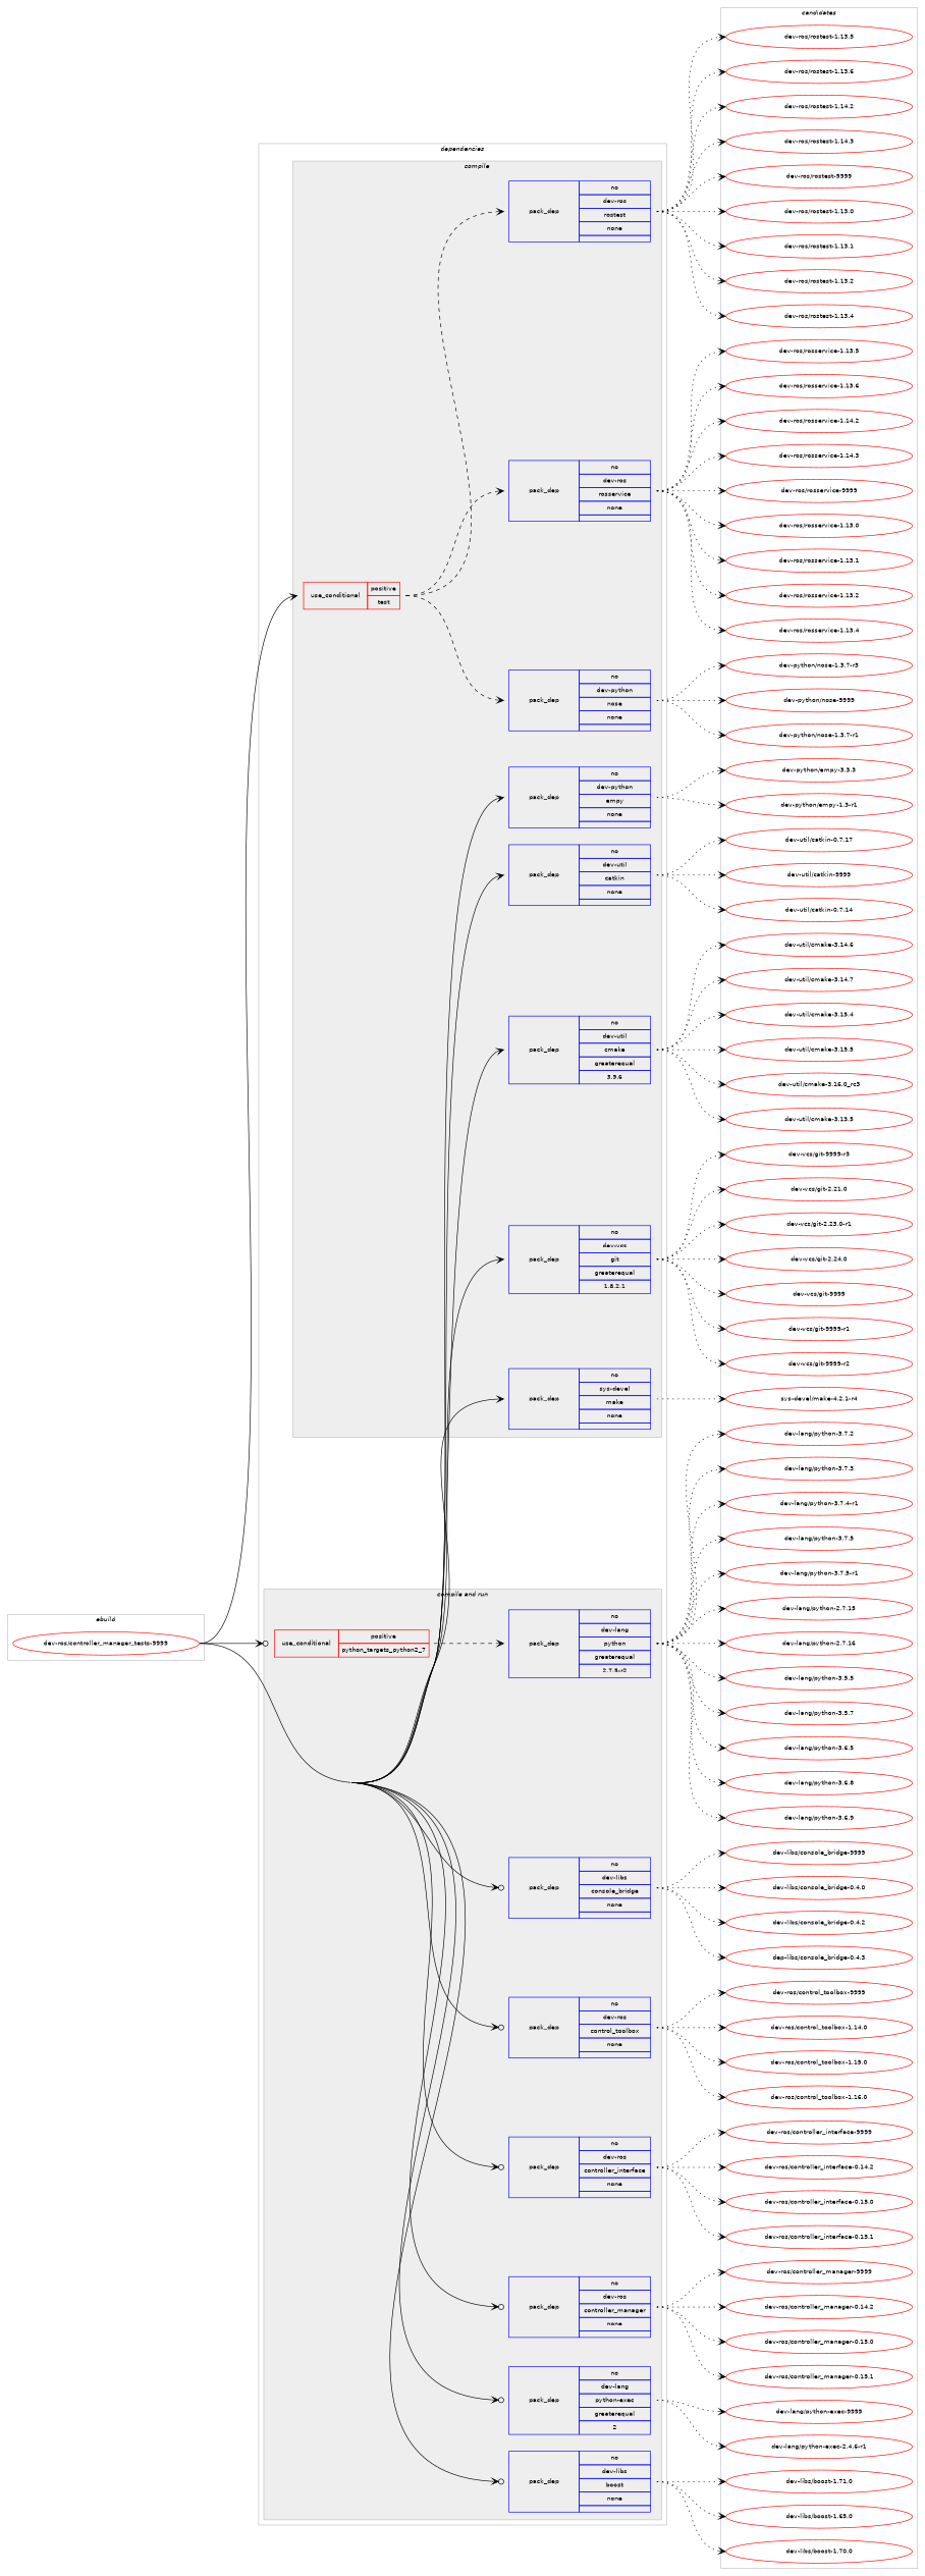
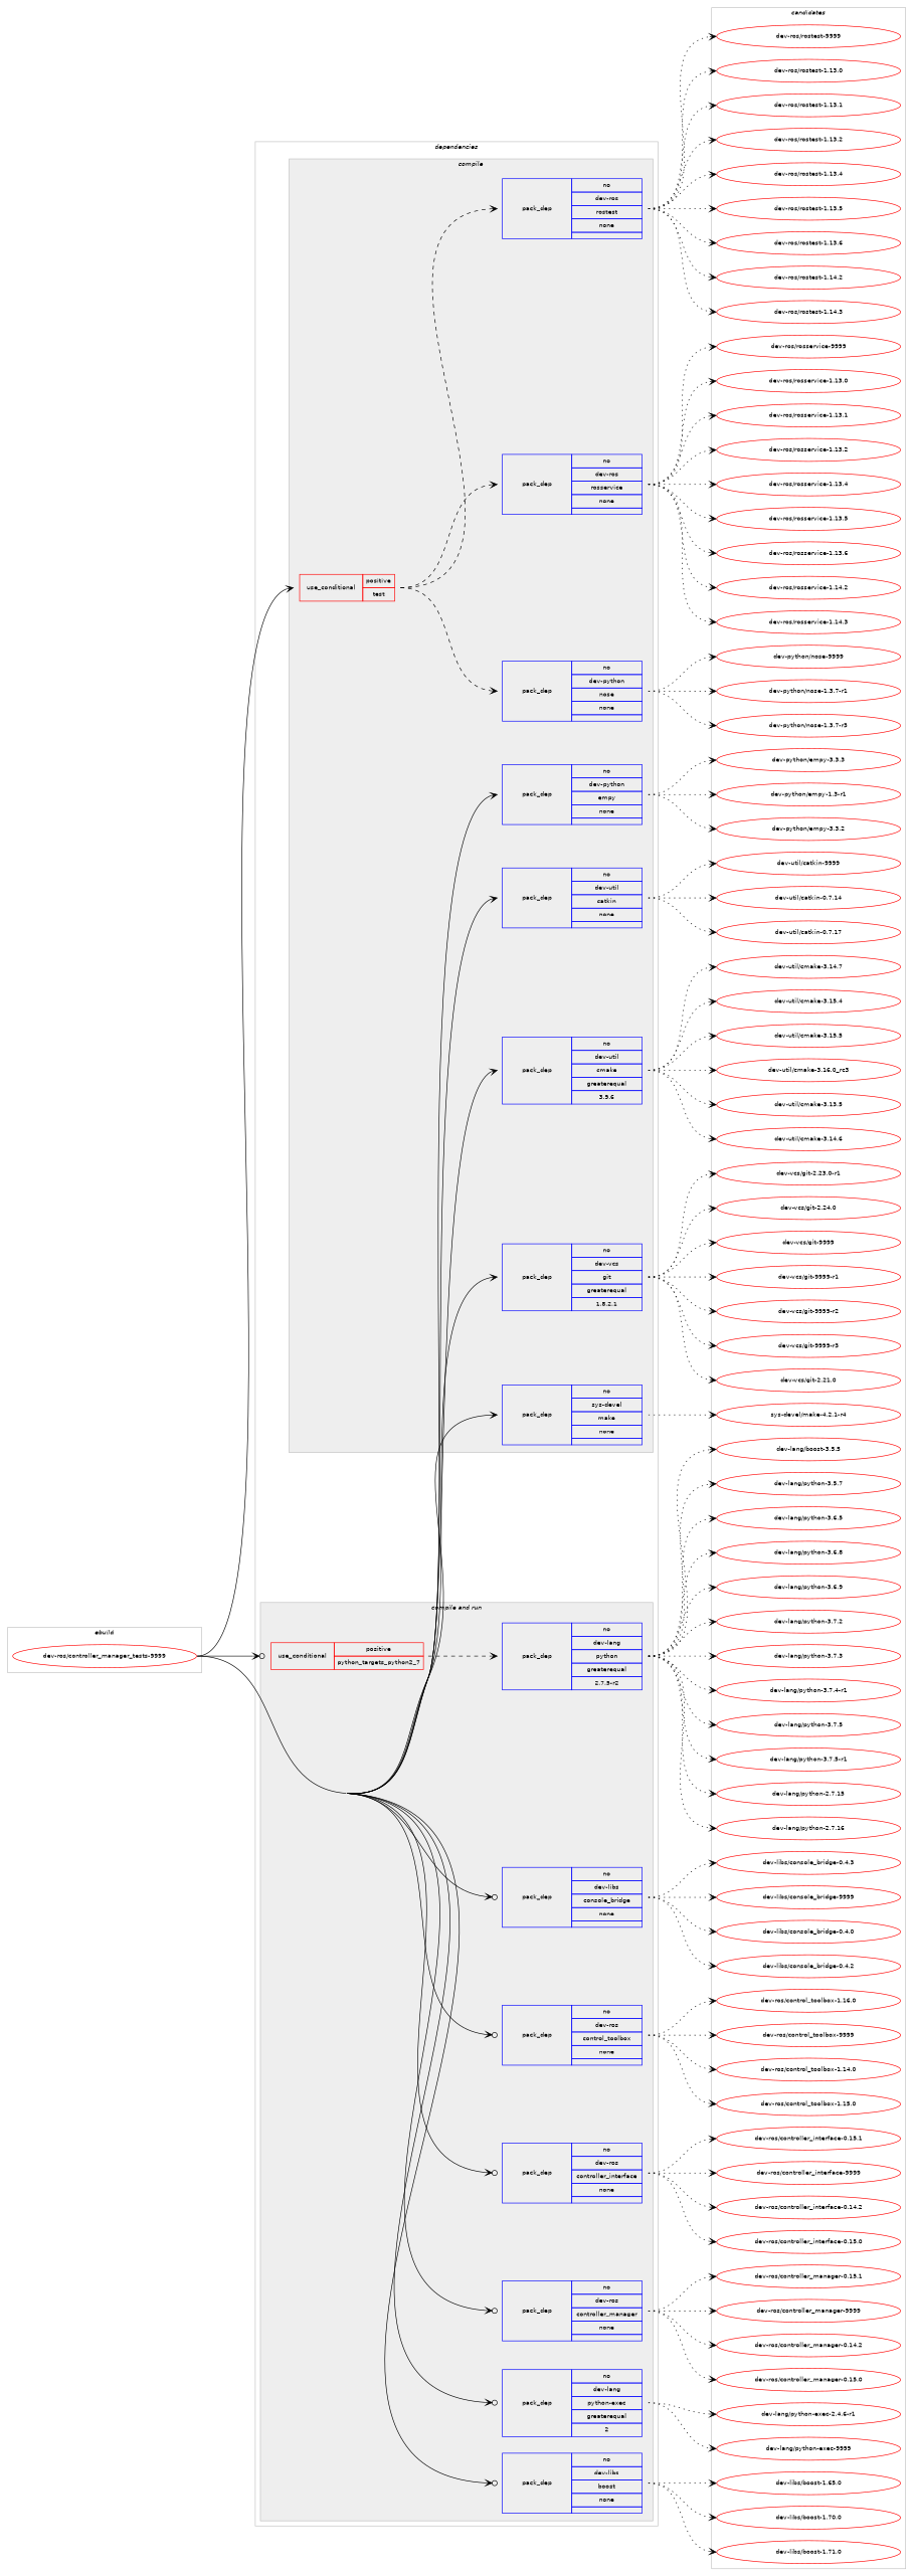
  digraph {
    compound=true
    concentrate=true
    fontname=Helvetica
    fontsize=10
    newrank=true
    rankdir=LR
    ranksep=1.5
    node [color=red fontname=Helvetica fontsize=10]
    edge [arrowhead=vee headport=w style=dotted tailport=e weight=100]
    n1 [label="dev-ros/controller_manager_tests-9999" width=4]
    n2 [color=blue label=<<TABLE BORDER="0" CELLBORDER="1" CELLSPACING="0" CELLPADDING="4" WIDTH="220"><TR><TD ROWSPAN="6" CELLPADDING="30">pack_dep</TD></TR><TR><TD WIDTH="110">no</TD></TR><TR><TD>dev-ros</TD></TR><TR><TD>rostest</TD></TR><TR><TD>none</TD></TR><TR><TD></TD></TR></TABLE>> shape=none]
    n3 [color=blue label=<<TABLE BORDER="0" CELLBORDER="1" CELLSPACING="0" CELLPADDING="4" WIDTH="220"><TR><TD ROWSPAN="6" CELLPADDING="30">pack_dep</TD></TR><TR><TD WIDTH="110">no</TD></TR><TR><TD>dev-python</TD></TR><TR><TD>nose</TD></TR><TR><TD>none</TD></TR><TR><TD></TD></TR></TABLE>> shape=none]
    n4 [color=blue label=<<TABLE BORDER="0" CELLBORDER="1" CELLSPACING="0" CELLPADDING="4" WIDTH="220"><TR><TD ROWSPAN="6" CELLPADDING="30">pack_dep</TD></TR><TR><TD WIDTH="110">no</TD></TR><TR><TD>dev-ros</TD></TR><TR><TD>rosservice</TD></TR><TR><TD>none</TD></TR><TR><TD></TD></TR></TABLE>> shape=none]
    n5 [label=<<TABLE BORDER="0" CELLBORDER="1" CELLSPACING="0" CELLPADDING="4"><TR><TD ROWSPAN="3" CELLPADDING="10">use_conditional</TD></TR><TR><TD>positive</TD></TR><TR><TD>test</TD></TR></TABLE>> shape=none]
    n6 [color=blue label=<<TABLE BORDER="0" CELLBORDER="1" CELLSPACING="0" CELLPADDING="4" WIDTH="220"><TR><TD ROWSPAN="6" CELLPADDING="30">pack_dep</TD></TR><TR><TD WIDTH="110">no</TD></TR><TR><TD>dev-python</TD></TR><TR><TD>empy</TD></TR><TR><TD>none</TD></TR><TR><TD></TD></TR></TABLE>> shape=none]
    n7 [color=blue label=<<TABLE BORDER="0" CELLBORDER="1" CELLSPACING="0" CELLPADDING="4" WIDTH="220"><TR><TD ROWSPAN="6" CELLPADDING="30">pack_dep</TD></TR><TR><TD WIDTH="110">no</TD></TR><TR><TD>dev-util</TD></TR><TR><TD>catkin</TD></TR><TR><TD>none</TD></TR><TR><TD></TD></TR></TABLE>> shape=none]
    n8 [color=blue label=<<TABLE BORDER="0" CELLBORDER="1" CELLSPACING="0" CELLPADDING="4" WIDTH="220"><TR><TD ROWSPAN="6" CELLPADDING="30">pack_dep</TD></TR><TR><TD WIDTH="110">no</TD></TR><TR><TD>dev-util</TD></TR><TR><TD>cmake</TD></TR><TR><TD>greaterequal</TD></TR><TR><TD>3.9.6</TD></TR></TABLE>> shape=none]
    n9 [color=blue label=<<TABLE BORDER="0" CELLBORDER="1" CELLSPACING="0" CELLPADDING="4" WIDTH="220"><TR><TD ROWSPAN="6" CELLPADDING="30">pack_dep</TD></TR><TR><TD WIDTH="110">no</TD></TR><TR><TD>dev-vcs</TD></TR><TR><TD>git</TD></TR><TR><TD>greaterequal</TD></TR><TR><TD>1.8.2.1</TD></TR></TABLE>> shape=none]
    n10 [color=blue label=<<TABLE BORDER="0" CELLBORDER="1" CELLSPACING="0" CELLPADDING="4" WIDTH="220"><TR><TD ROWSPAN="6" CELLPADDING="30">pack_dep</TD></TR><TR><TD WIDTH="110">no</TD></TR><TR><TD>sys-devel</TD></TR><TR><TD>make</TD></TR><TR><TD>none</TD></TR><TR><TD></TD></TR></TABLE>> shape=none]
    n11 [color=blue label=<<TABLE BORDER="0" CELLBORDER="1" CELLSPACING="0" CELLPADDING="4" WIDTH="220"><TR><TD ROWSPAN="6" CELLPADDING="30">pack_dep</TD></TR><TR><TD WIDTH="110">no</TD></TR><TR><TD>dev-lang</TD></TR><TR><TD>python-exec</TD></TR><TR><TD>greaterequal</TD></TR><TR><TD>2</TD></TR></TABLE>> shape=none]
    n12 [color=blue label=<<TABLE BORDER="0" CELLBORDER="1" CELLSPACING="0" CELLPADDING="4" WIDTH="220"><TR><TD ROWSPAN="6" CELLPADDING="30">pack_dep</TD></TR><TR><TD WIDTH="110">no</TD></TR><TR><TD>dev-lang</TD></TR><TR><TD>python</TD></TR><TR><TD>greaterequal</TD></TR><TR><TD>2.7.5-r2</TD></TR></TABLE>> shape=none]
    n13 [label=<<TABLE BORDER="0" CELLBORDER="1" CELLSPACING="0" CELLPADDING="4"><TR><TD ROWSPAN="3" CELLPADDING="10">use_conditional</TD></TR><TR><TD>positive</TD></TR><TR><TD>python_targets_python2_7</TD></TR></TABLE>> shape=none]
    n14 [color=blue label=<<TABLE BORDER="0" CELLBORDER="1" CELLSPACING="0" CELLPADDING="4" WIDTH="220"><TR><TD ROWSPAN="6" CELLPADDING="30">pack_dep</TD></TR><TR><TD WIDTH="110">no</TD></TR><TR><TD>dev-libs</TD></TR><TR><TD>boost</TD></TR><TR><TD>none</TD></TR><TR><TD></TD></TR></TABLE>> shape=none]
    n15 [color=blue label=<<TABLE BORDER="0" CELLBORDER="1" CELLSPACING="0" CELLPADDING="4" WIDTH="220"><TR><TD ROWSPAN="6" CELLPADDING="30">pack_dep</TD></TR><TR><TD WIDTH="110">no</TD></TR><TR><TD>dev-libs</TD></TR><TR><TD>console_bridge</TD></TR><TR><TD>none</TD></TR><TR><TD></TD></TR></TABLE>> shape=none]
    n16 [color=blue label=<<TABLE BORDER="0" CELLBORDER="1" CELLSPACING="0" CELLPADDING="4" WIDTH="220"><TR><TD ROWSPAN="6" CELLPADDING="30">pack_dep</TD></TR><TR><TD WIDTH="110">no</TD></TR><TR><TD>dev-ros</TD></TR><TR><TD>control_toolbox</TD></TR><TR><TD>none</TD></TR><TR><TD></TD></TR></TABLE>> shape=none]
    n17 [color=blue label=<<TABLE BORDER="0" CELLBORDER="1" CELLSPACING="0" CELLPADDING="4" WIDTH="220"><TR><TD ROWSPAN="6" CELLPADDING="30">pack_dep</TD></TR><TR><TD WIDTH="110">no</TD></TR><TR><TD>dev-ros</TD></TR><TR><TD>controller_interface</TD></TR><TR><TD>none</TD></TR><TR><TD></TD></TR></TABLE>> shape=none]
    n18 [color=blue label=<<TABLE BORDER="0" CELLBORDER="1" CELLSPACING="0" CELLPADDING="4" WIDTH="220"><TR><TD ROWSPAN="6" CELLPADDING="30">pack_dep</TD></TR><TR><TD WIDTH="110">no</TD></TR><TR><TD>dev-ros</TD></TR><TR><TD>controller_manager</TD></TR><TR><TD>none</TD></TR><TR><TD></TD></TR></TABLE>> shape=none]
    n19 [label="dev-ros/rostest-1.13.0" width=4]
    n20 [label="dev-ros/rostest-1.13.1" width=4]
    n21 [label="dev-ros/rostest-1.13.2" width=4]
    n22 [label="dev-ros/rostest-1.13.4" width=4]
    n23 [label="dev-ros/rostest-1.13.5" width=4]
    n24 [label="dev-ros/rostest-1.13.6" width=4]
    n25 [label="dev-ros/rostest-1.14.2" width=4]
    n26 [label="dev-ros/rostest-1.14.3" width=4]
    n27 [label="dev-ros/rostest-9999" width=4]
    n28 [label="dev-python/nose-1.3.7-r1" width=4]
    n29 [label="dev-python/nose-1.3.7-r3" width=4]
    n30 [label="dev-python/nose-9999" width=4]
    n31 [label="dev-ros/rosservice-1.13.0" width=4]
    n32 [label="dev-ros/rosservice-1.13.1" width=4]
    n33 [label="dev-ros/rosservice-1.13.2" width=4]
    n34 [label="dev-ros/rosservice-1.13.4" width=4]
    n35 [label="dev-ros/rosservice-1.13.5" width=4]
    n36 [label="dev-ros/rosservice-1.13.6" width=4]
    n37 [label="dev-ros/rosservice-1.14.2" width=4]
    n38 [label="dev-ros/rosservice-1.14.3" width=4]
    n39 [label="dev-ros/rosservice-9999" width=4]
    n40 [label="dev-python/empy-1.3-r1" width=4]
+   n41 [label="dev-python/empy-3.3.2" width=4]
    n42 [label="dev-python/empy-3.3.3" width=4]
    n43 [label="dev-util/catkin-0.7.14" width=4]
    n44 [label="dev-util/catkin-0.7.17" width=4]
    n45 [label="dev-util/catkin-9999" width=4]
    n46 [label="dev-util/cmake-3.13.5" width=4]
    n47 [label="dev-util/cmake-3.14.6" width=4]
    n48 [label="dev-util/cmake-3.14.7" width=4]
    n49 [label="dev-util/cmake-3.15.4" width=4]
    n50 [label="dev-util/cmake-3.15.5" width=4]
    n51 [label="dev-util/cmake-3.16.0_rc3" width=4]
    n52 [label="dev-vcs/git-2.21.0" width=4]
    n53 [label="dev-vcs/git-2.23.0-r1" width=4]
    n54 [label="dev-vcs/git-2.24.0" width=4]
    n55 [label="dev-vcs/git-9999" width=4]
    n56 [label="dev-vcs/git-9999-r1" width=4]
    n57 [label="dev-vcs/git-9999-r2" width=4]
    n58 [label="dev-vcs/git-9999-r3" width=4]
    n59 [label="sys-devel/make-4.2.1-r4" width=4]
    n60 [label="dev-lang/python-2.7.15" width=4]
    n61 [label="dev-lang/python-2.7.16" width=4]
-   n62 [label="dev-lang/python-3.5.5" width=4]
+   n62 [label="dev-lang/boost-3.5.5" width=4]
    n63 [label="dev-lang/python-3.5.7" width=4]
    n64 [label="dev-lang/python-3.6.5" width=4]
    n65 [label="dev-lang/python-3.6.8" width=4]
    n66 [label="dev-lang/python-3.6.9" width=4]
    n67 [label="dev-lang/python-3.7.2" width=4]
    n68 [label="dev-lang/python-3.7.3" width=4]
    n69 [label="dev-lang/python-3.7.4-r1" width=4]
    n70 [label="dev-lang/python-3.7.5" width=4]
    n71 [label="dev-lang/python-3.7.5-r1" width=4]
    n72 [label="dev-lang/python-exec-2.4.6-r1" width=4]
    n73 [label="dev-lang/python-exec-9999" width=4]
    n74 [label="dev-libs/boost-1.65.0" width=4]
    n75 [label="dev-libs/boost-1.70.0" width=4]
    n76 [label="dev-libs/boost-1.71.0" width=4]
    n77 [label="dev-libs/console_bridge-0.4.0" width=4]
    n78 [label="dev-libs/console_bridge-0.4.2" width=4]
-   n79 [label="dep-libs/console_bridge-0.4.3" width=4]
+   n79 [label="dev-libs/console_bridge-0.4.3" width=4]
    n80 [label="dev-libs/console_bridge-9999" width=4]
    n81 [label="dev-ros/control_toolbox-1.14.0" width=4]
    n82 [label="dev-ros/control_toolbox-1.15.0" width=4]
    n83 [label="dev-ros/control_toolbox-1.16.0" width=4]
    n84 [label="dev-ros/control_toolbox-9999" width=4]
    n85 [label="dev-ros/controller_interface-0.14.2" width=4]
    n86 [label="dev-ros/controller_interface-0.15.0" width=4]
    n87 [label="dev-ros/controller_interface-0.15.1" width=4]
    n88 [label="dev-ros/controller_interface-9999" width=4]
    n89 [label="dev-ros/controller_manager-0.14.2" width=4]
    n90 [label="dev-ros/controller_manager-0.15.0" width=4]
    n91 [label="dev-ros/controller_manager-0.15.1" width=4]
    n92 [label="dev-ros/controller_manager-9999" width=4]
    subgraph cluster_1 {
      color=gray
      label=<<i>ebuild</i>>
      rank=same
      n1
    }
    subgraph cluster_2 {
      color=gray
      label=<<i>dependencies</i>>
      subgraph cluster_3 {
        color=gray
        fillcolor="#eeeeee"
        label=<<i>compile</i>>
        style=filled
        subgraph sub_4 {
          color=gray
          fillcolor="#eeeeee"
          label=<<i>compile</i>>
          style=filled
          n5
          subgraph sub_5 {
            color=gray
            fillcolor="#eeeeee"
            label=<<i>compile</i>>
            style=filled
            n2
          }
          subgraph sub_6 {
            color=gray
            fillcolor="#eeeeee"
            label=<<i>compile</i>>
            style=filled
            n3
          }
          subgraph sub_7 {
            color=gray
            fillcolor="#eeeeee"
            label=<<i>compile</i>>
            style=filled
            n4
          }
        }
        subgraph sub_8 {
          color=gray
          fillcolor="#eeeeee"
          label=<<i>compile</i>>
          style=filled
          n6
        }
        subgraph sub_9 {
          color=gray
          fillcolor="#eeeeee"
          label=<<i>compile</i>>
          style=filled
          n7
        }
        subgraph sub_10 {
          color=gray
          fillcolor="#eeeeee"
          label=<<i>compile</i>>
          style=filled
          n8
        }
        subgraph sub_11 {
          color=gray
          fillcolor="#eeeeee"
          label=<<i>compile</i>>
          style=filled
          n9
        }
        subgraph sub_12 {
          color=gray
          fillcolor="#eeeeee"
          label=<<i>compile</i>>
          style=filled
          n10
        }
      }
      subgraph cluster_13 {
        color=gray
        fillcolor="#eeeeee"
        label=<<i>compile and run</i>>
        style=filled
        subgraph sub_14 {
          color=gray
          fillcolor="#eeeeee"
          label=<<i>compile and run</i>>
          style=filled
          n11
        }
        subgraph sub_15 {
          color=gray
          fillcolor="#eeeeee"
          label=<<i>compile and run</i>>
          style=filled
          n13
          subgraph sub_16 {
            color=gray
            fillcolor="#eeeeee"
            label=<<i>compile and run</i>>
            style=filled
            n12
          }
        }
        subgraph sub_17 {
          color=gray
          fillcolor="#eeeeee"
          label=<<i>compile and run</i>>
          style=filled
          n14
        }
        subgraph sub_18 {
          color=gray
          fillcolor="#eeeeee"
          label=<<i>compile and run</i>>
          style=filled
          n15
        }
        subgraph sub_19 {
          color=gray
          fillcolor="#eeeeee"
          label=<<i>compile and run</i>>
          style=filled
          n16
        }
        subgraph sub_20 {
          color=gray
          fillcolor="#eeeeee"
          label=<<i>compile and run</i>>
          style=filled
          n17
        }
        subgraph sub_21 {
          color=gray
          fillcolor="#eeeeee"
          label=<<i>compile and run</i>>
          style=filled
          n18
        }
      }
      subgraph cluster_22 {
        color=gray
        fillcolor="#eeeeee"
        label=<<i>run</i>>
        style=filled
      }
    }
    subgraph cluster_23 {
      color=gray
      label=<<i>candidates</i>>
      rank=same
      subgraph sub_24 {
        color=black
        label=<<i>candidates</i>>
        nodesep=1
        rank=same
        n19
        n20
        n21
        n22
        n23
        n24
        n25
        n26
        n27
      }
      subgraph sub_25 {
        color=black
        label=<<i>candidates</i>>
        nodesep=1
        rank=same
        n28
        n29
        n30
      }
      subgraph sub_26 {
        color=black
        label=<<i>candidates</i>>
        nodesep=1
        rank=same
        n31
        n32
        n33
        n34
        n35
        n36
        n37
        n38
        n39
      }
      subgraph sub_27 {
        color=black
        label=<<i>candidates</i>>
        nodesep=1
        rank=same
        n40
+       n41
        n42
      }
      subgraph sub_28 {
        color=black
        label=<<i>candidates</i>>
        nodesep=1
        rank=same
        n43
        n44
        n45
      }
      subgraph sub_29 {
        color=black
        label=<<i>candidates</i>>
        nodesep=1
        rank=same
        n46
        n47
        n48
        n49
        n50
        n51
      }
      subgraph sub_30 {
        color=black
        label=<<i>candidates</i>>
        nodesep=1
        rank=same
        n52
        n53
        n54
        n55
        n56
        n57
        n58
      }
      subgraph sub_31 {
        color=black
        label=<<i>candidates</i>>
        nodesep=1
        rank=same
        n59
      }
      subgraph sub_32 {
        color=black
        label=<<i>candidates</i>>
        nodesep=1
        rank=same
        n60
        n61
        n62
        n63
        n64
        n65
        n66
        n67
        n68
        n69
        n70
        n71
      }
      subgraph sub_33 {
        color=black
        label=<<i>candidates</i>>
        nodesep=1
        rank=same
        n72
        n73
      }
      subgraph sub_34 {
        color=black
        label=<<i>candidates</i>>
        nodesep=1
        rank=same
        n74
        n75
        n76
      }
      subgraph sub_35 {
        color=black
        label=<<i>candidates</i>>
        nodesep=1
        rank=same
        n77
        n78
        n79
        n80
      }
      subgraph sub_36 {
        color=black
        label=<<i>candidates</i>>
        nodesep=1
        rank=same
        n81
        n82
        n83
        n84
      }
      subgraph sub_37 {
        color=black
        label=<<i>candidates</i>>
        nodesep=1
        rank=same
        n85
        n86
        n87
        n88
      }
      subgraph sub_38 {
        color=black
        label=<<i>candidates</i>>
        nodesep=1
        rank=same
        n89
        n90
        n91
        n92
      }
    }
    n1 -> n5 [style=solid weight=20]
    n1 -> n6 [style=solid weight=20]
    n1 -> n7 [style=solid weight=20]
    n1 -> n8 [style=solid weight=20]
    n1 -> n9 [style=solid weight=20]
    n1 -> n10 [style=solid weight=20]
    n1 -> n11 [arrowhead=odotvee style=solid weight=20]
    n1 -> n13 [arrowhead=odotvee style=solid weight=20]
    n1 -> n14 [arrowhead=odotvee style=solid weight=20]
    n1 -> n15 [arrowhead=odotvee style=solid weight=20]
    n1 -> n16 [arrowhead=odotvee style=solid weight=20]
    n1 -> n17 [arrowhead=odotvee style=solid weight=20]
    n1 -> n18 [arrowhead=odotvee style=solid weight=20]
    n2 -> n19
    n2 -> n20
    n2 -> n21
    n2 -> n22
    n2 -> n23
    n2 -> n24
    n2 -> n25
    n2 -> n26
    n2 -> n27
    n3 -> n28
    n3 -> n29
    n3 -> n30
    n4 -> n31
    n4 -> n32
    n4 -> n33
    n4 -> n34
    n4 -> n35
    n4 -> n36
    n4 -> n37
    n4 -> n38
    n4 -> n39
    n5 -> n2 [style=dashed weight=20]
    n5 -> n3 [style=dashed weight=20]
    n5 -> n4 [style=dashed weight=20]
    n6 -> n40
+   n6 -> n41
    n6 -> n42
    n7 -> n43
    n7 -> n44
    n7 -> n45
    n8 -> n46
    n8 -> n47
    n8 -> n48
    n8 -> n49
    n8 -> n50
    n8 -> n51
    n9 -> n52
    n9 -> n53
    n9 -> n54
    n9 -> n55
    n9 -> n56
    n9 -> n57
    n9 -> n58
    n10 -> n59
    n11 -> n72
    n11 -> n73
    n12 -> n60
    n12 -> n61
    n12 -> n62
    n12 -> n63
    n12 -> n64
    n12 -> n65
    n12 -> n66
    n12 -> n67
    n12 -> n68
    n12 -> n69
    n12 -> n70
    n12 -> n71
    n13 -> n12 [style=dashed weight=20]
    n14 -> n74
    n14 -> n75
    n14 -> n76
    n15 -> n77
    n15 -> n78
    n15 -> n79
    n15 -> n80
    n16 -> n81
    n16 -> n82
    n16 -> n83
    n16 -> n84
    n17 -> n85
    n17 -> n86
    n17 -> n87
    n17 -> n88
    n18 -> n89
    n18 -> n90
    n18 -> n91
    n18 -> n92
  }
